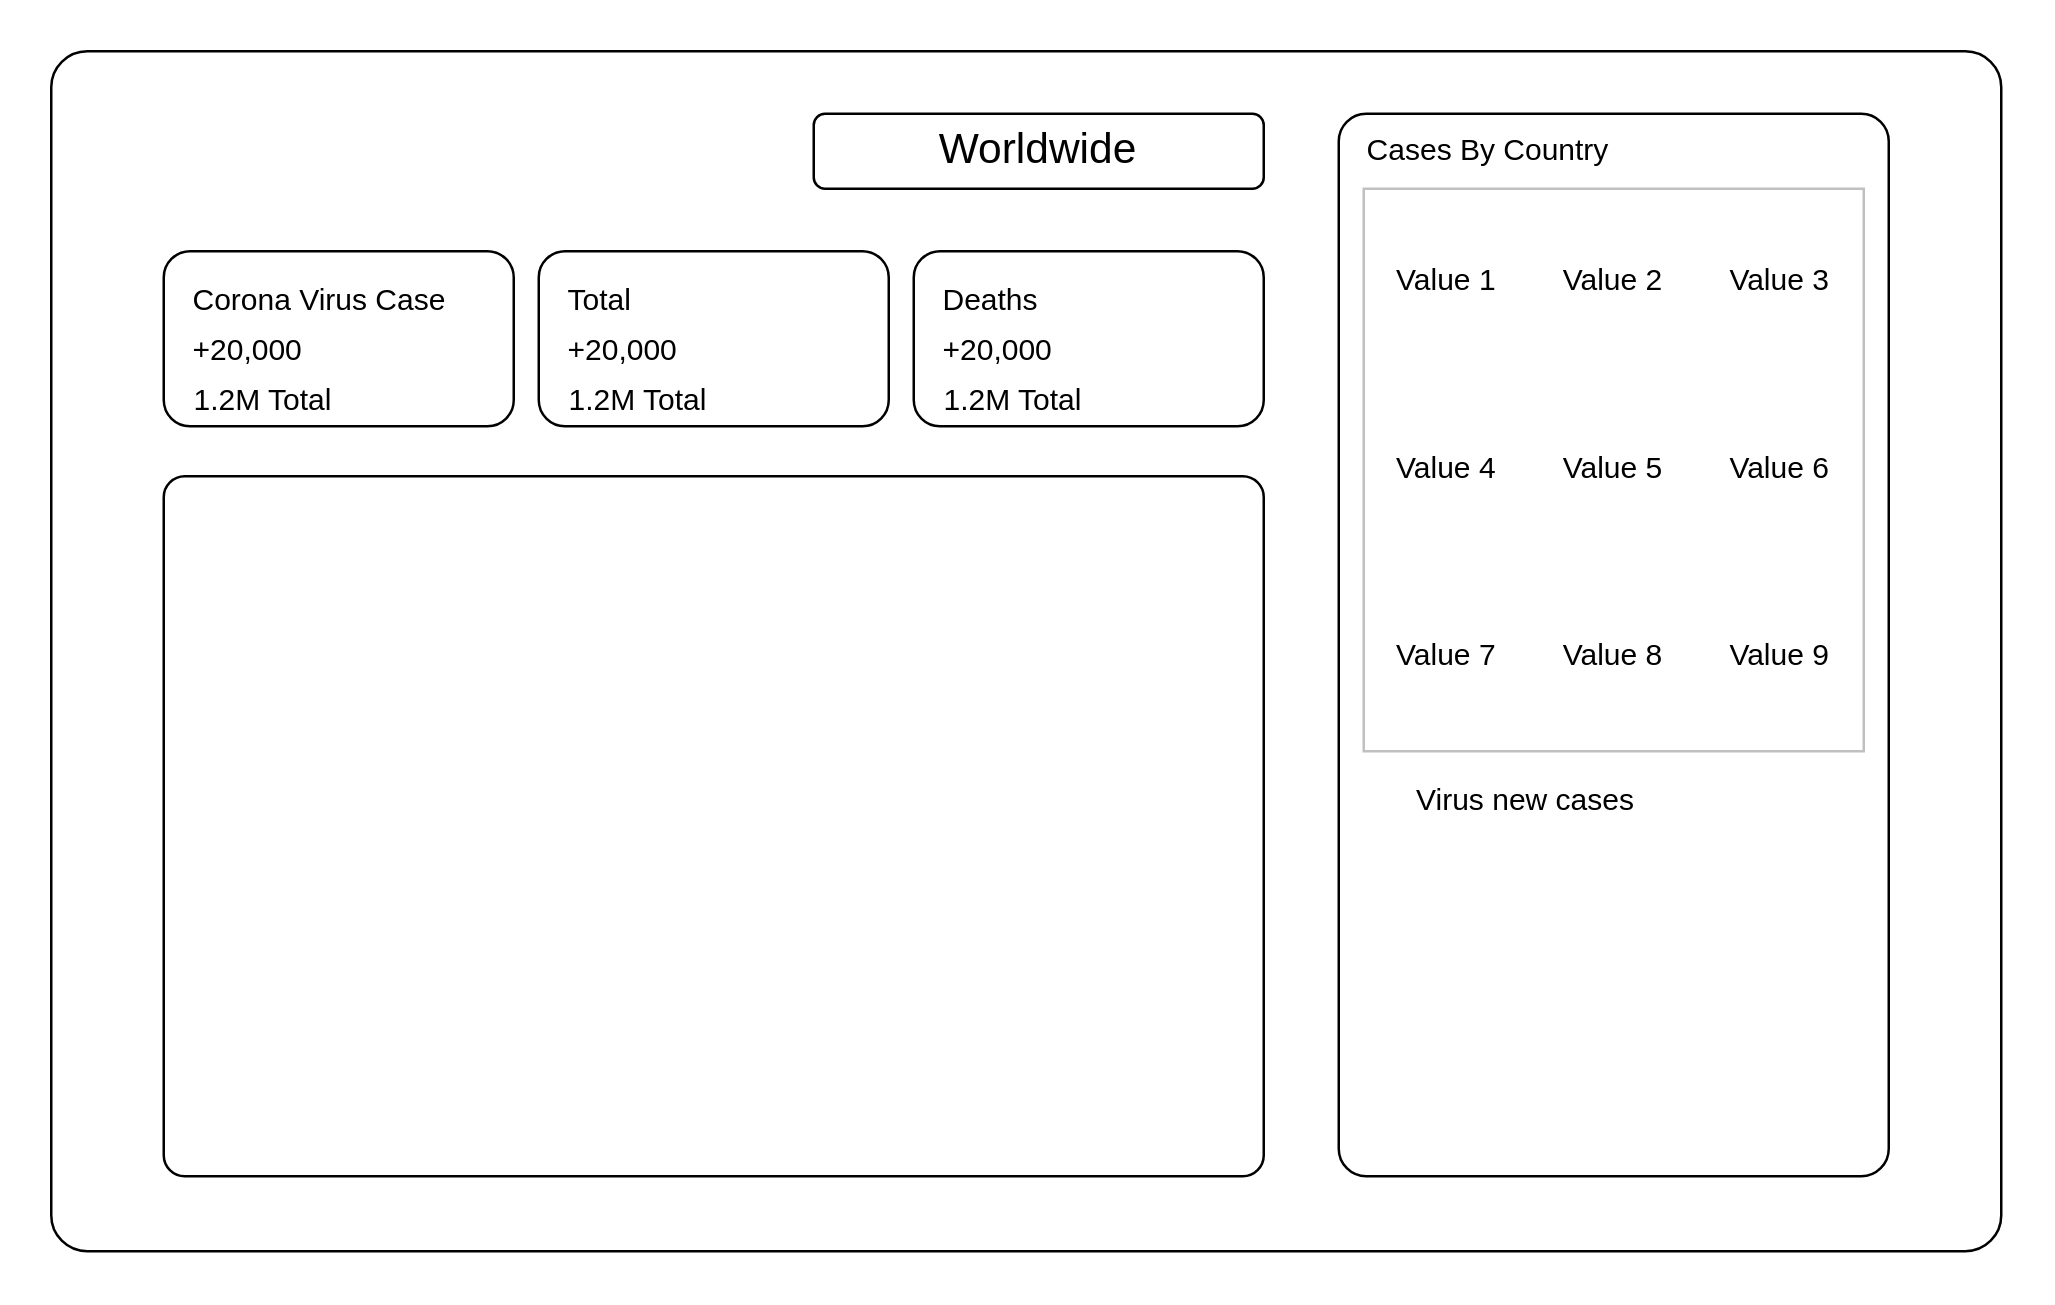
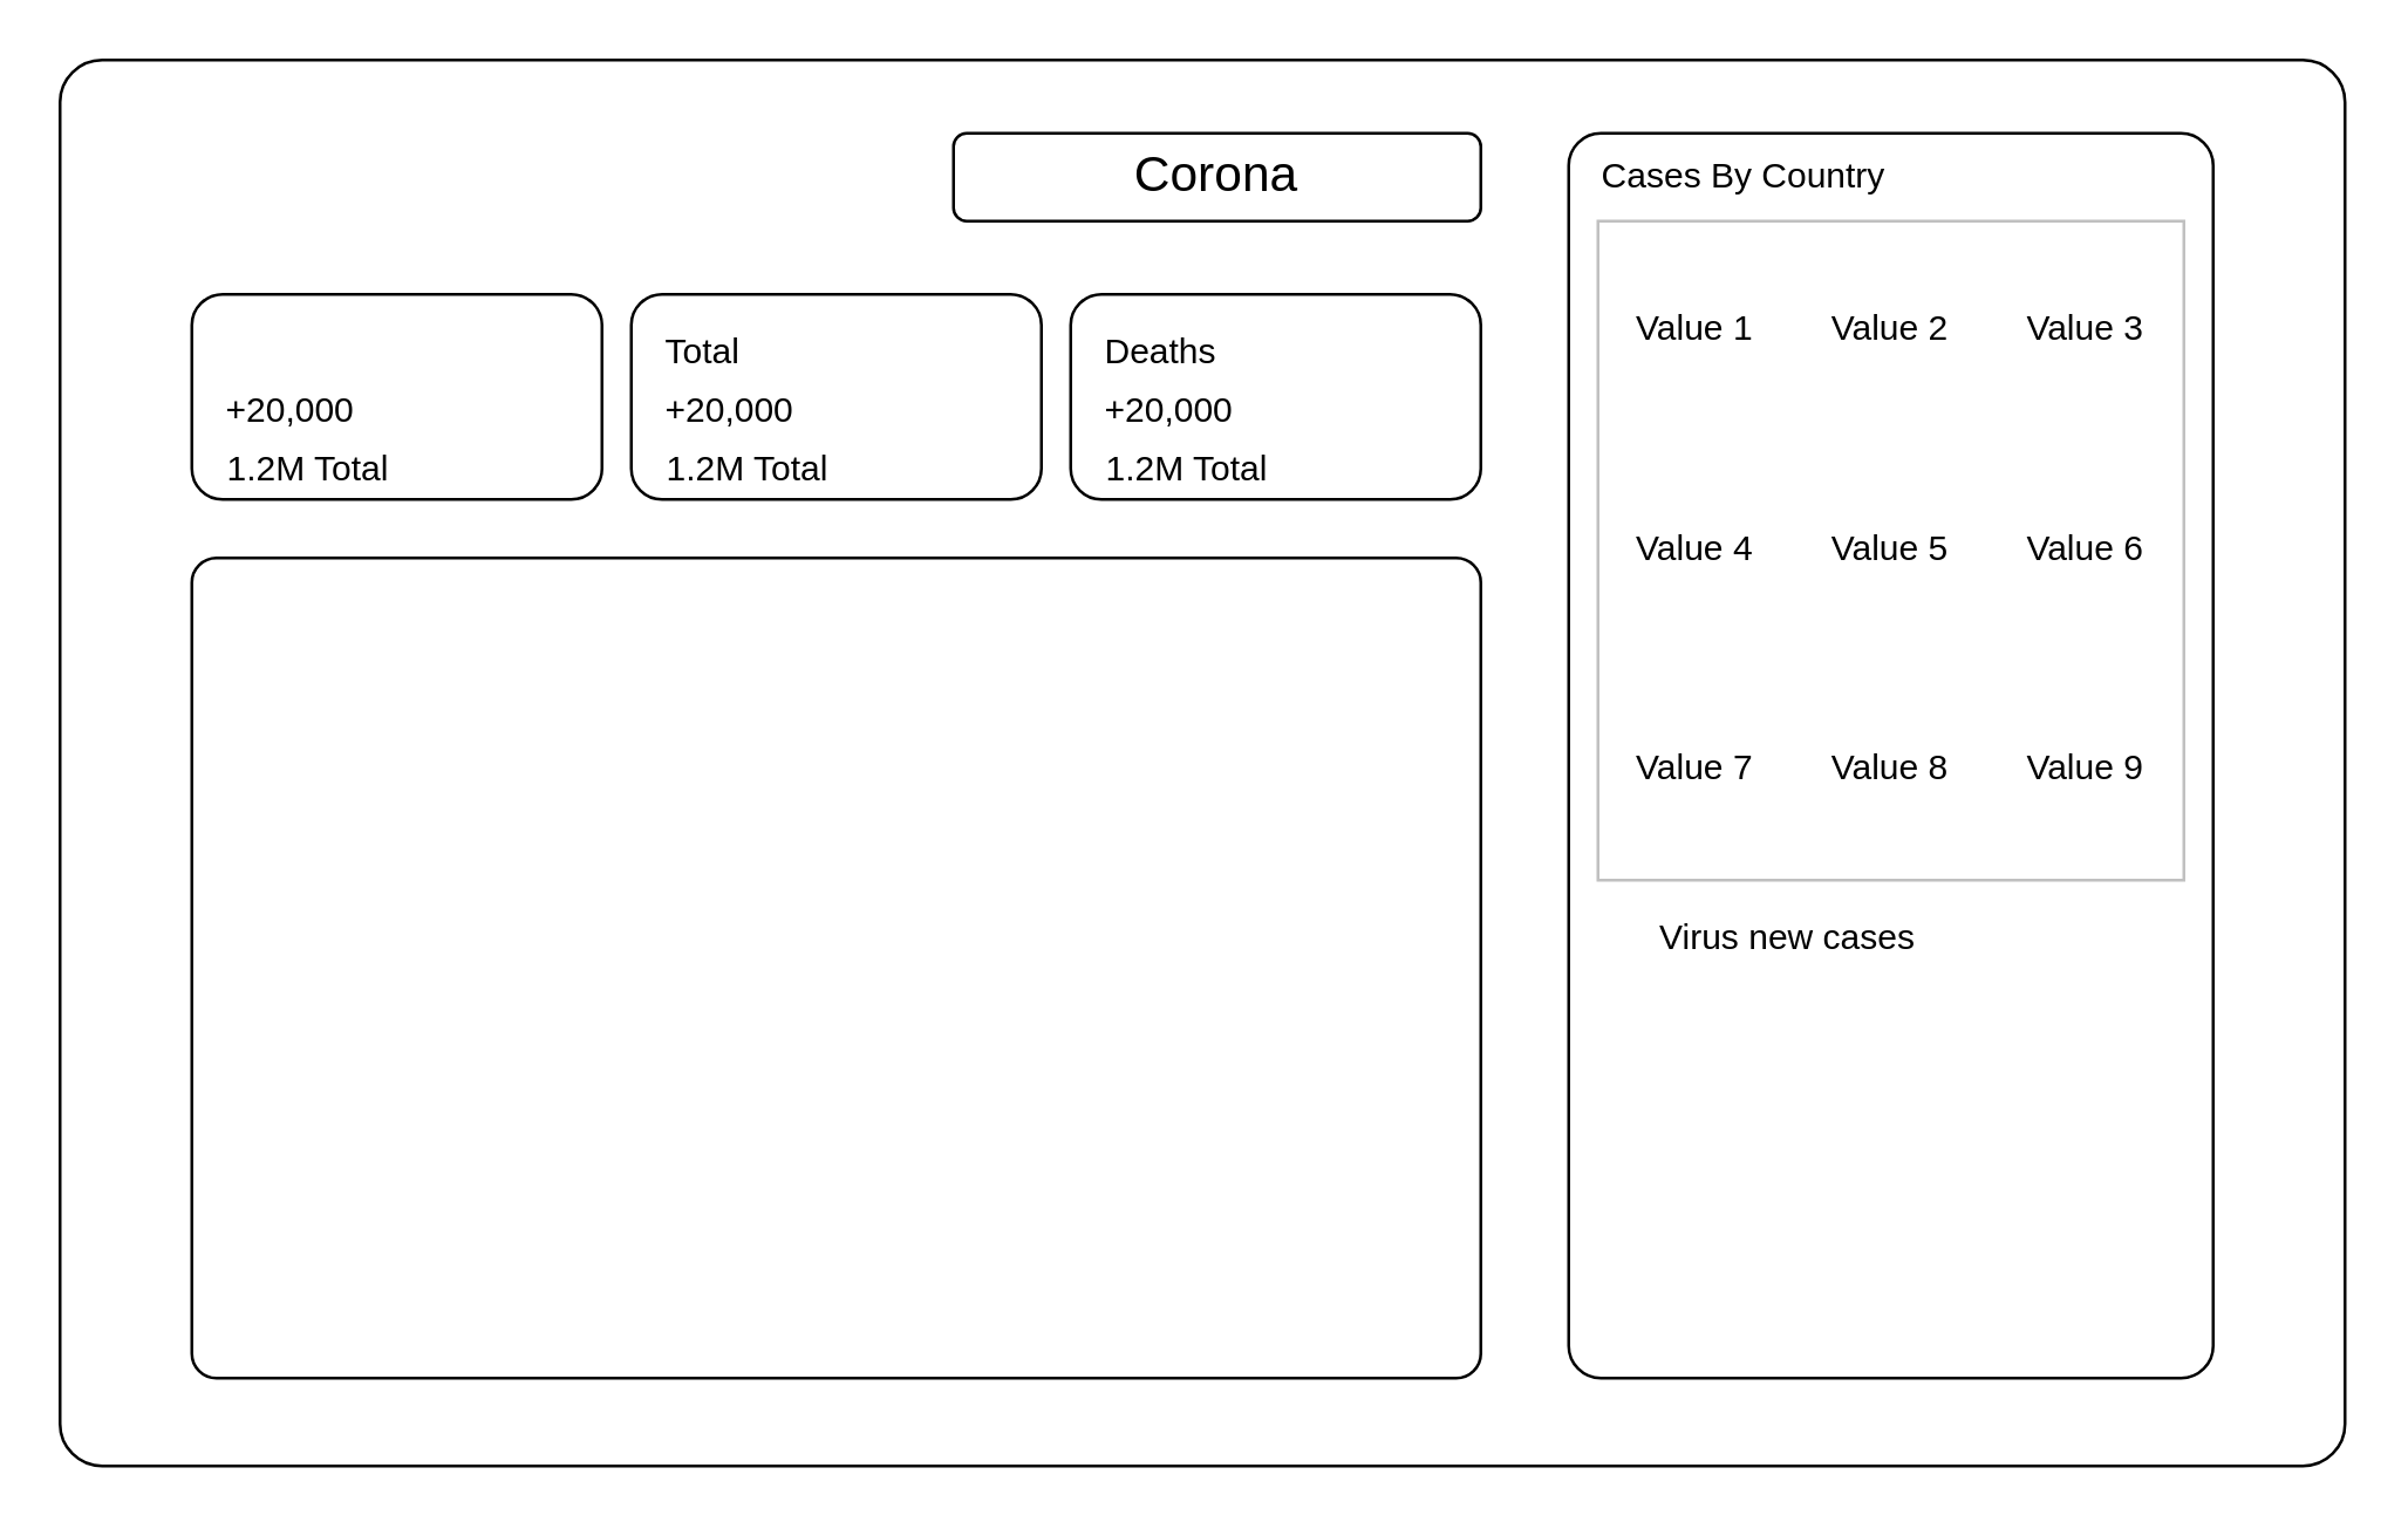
  <mxCell id="0" />
  <mxCell id="1" parent="0" />
  <mxCell id="2" value="" style="rounded=1;whiteSpace=wrap;html=1;arcSize=3;" parent="1" vertex="1"><mxGeometry x="20" y="20" width="780" height="480" as="geometry" /></mxCell>
  <mxCell id="3" value="" style="rounded=1;whiteSpace=wrap;html=1;" parent="1" vertex="1"><mxGeometry x="325" y="45" width="180" height="30" as="geometry" /></mxCell>
- <mxCell id="4" value="&lt;font style=&quot;font-size: 17px&quot;&gt;Worldwide&lt;/font&gt;" style="text;html=1;strokeColor=none;fillColor=none;align=center;verticalAlign=middle;whiteSpace=wrap;rounded=0;" parent="1" vertex="1"><mxGeometry x="370" y="50" width="90" height="20" as="geometry" /></mxCell>
+ <mxCell id="4" value="&lt;font style=&quot;font-size: 17px&quot;&gt;Corona&lt;/font&gt;" style="text;html=1;strokeColor=none;fillColor=none;align=center;verticalAlign=middle;whiteSpace=wrap;rounded=0;" parent="1" vertex="1"><mxGeometry x="370" y="50" width="90" height="20" as="geometry" /></mxCell>
  <mxCell id="5" value="" style="rounded=1;whiteSpace=wrap;html=1;" parent="1" vertex="1"><mxGeometry x="65" y="100" width="140" height="70" as="geometry" /></mxCell>
- <mxCell id="6" value="Corona Virus Case" style="text;html=1;strokeColor=none;fillColor=none;align=left;verticalAlign=middle;whiteSpace=wrap;rounded=0;" parent="1" vertex="1"><mxGeometry x="75" y="110" width="110" height="20" as="geometry" /></mxCell>
  <mxCell id="7" value="+20,000" style="text;html=1;strokeColor=none;fillColor=none;align=left;verticalAlign=middle;whiteSpace=wrap;rounded=0;" parent="1" vertex="1"><mxGeometry x="75" y="130" width="110" height="20" as="geometry" /></mxCell>
  <mxCell id="8" value="" style="rounded=1;whiteSpace=wrap;html=1;" parent="1" vertex="1"><mxGeometry x="215" y="100" width="140" height="70" as="geometry" /></mxCell>
  <mxCell id="9" value="" style="rounded=1;whiteSpace=wrap;html=1;" parent="1" vertex="1"><mxGeometry x="365" y="100" width="140" height="70" as="geometry" /></mxCell>
  <mxCell id="10" value="Total" style="text;html=1;strokeColor=none;fillColor=none;align=left;verticalAlign=middle;whiteSpace=wrap;rounded=0;" parent="1" vertex="1"><mxGeometry x="225" y="110" width="110" height="20" as="geometry" /></mxCell>
  <mxCell id="11" value="+20,000" style="text;html=1;strokeColor=none;fillColor=none;align=left;verticalAlign=middle;whiteSpace=wrap;rounded=0;" parent="1" vertex="1"><mxGeometry x="225" y="130" width="110" height="20" as="geometry" /></mxCell>
  <mxCell id="12" value="+20,000" style="text;html=1;strokeColor=none;fillColor=none;align=left;verticalAlign=middle;whiteSpace=wrap;rounded=0;" parent="1" vertex="1"><mxGeometry x="375" y="130" width="110" height="20" as="geometry" /></mxCell>
  <mxCell id="13" value="Deaths" style="text;html=1;strokeColor=none;fillColor=none;align=left;verticalAlign=middle;whiteSpace=wrap;rounded=0;" parent="1" vertex="1"><mxGeometry x="375" y="110" width="110" height="20" as="geometry" /></mxCell>
  <mxCell id="14" value="1.2M Total" style="text;html=1;strokeColor=none;fillColor=none;align=center;verticalAlign=middle;whiteSpace=wrap;rounded=0;" parent="1" vertex="1"><mxGeometry x="75" y="150" width="60" height="20" as="geometry" /></mxCell>
  <mxCell id="15" value="1.2M Total" style="text;html=1;strokeColor=none;fillColor=none;align=center;verticalAlign=middle;whiteSpace=wrap;rounded=0;" parent="1" vertex="1"><mxGeometry x="225" y="150" width="60" height="20" as="geometry" /></mxCell>
  <mxCell id="16" value="1.2M Total" style="text;html=1;strokeColor=none;fillColor=none;align=center;verticalAlign=middle;whiteSpace=wrap;rounded=0;" parent="1" vertex="1"><mxGeometry x="375" y="150" width="60" height="20" as="geometry" /></mxCell>
  <mxCell id="17" value="" style="rounded=1;whiteSpace=wrap;html=1;arcSize=3;" parent="1" vertex="1"><mxGeometry x="65" y="190" width="440" height="280" as="geometry" /></mxCell>
  <mxCell id="18" value="" style="shape=image;html=1;verticalAlign=top;verticalLabelPosition=bottom;labelBackgroundColor=#ffffff;imageAspect=0;aspect=fixed;image=https://cdn4.iconfinder.com/data/icons/small-n-flat/24/map-128.png" parent="1" vertex="1"><mxGeometry x="216" y="266" width="128" height="128" as="geometry" /></mxCell>
  <mxCell id="19" value="" style="rounded=1;whiteSpace=wrap;html=1;arcSize=5;" parent="1" vertex="1"><mxGeometry x="535" y="45" width="220" height="425" as="geometry" /></mxCell>
  <mxCell id="20" value="Cases By Country" style="text;html=1;strokeColor=none;fillColor=none;align=center;verticalAlign=middle;whiteSpace=wrap;rounded=0;" parent="1" vertex="1"><mxGeometry x="535" y="50" width="120" height="20" as="geometry" /></mxCell>
  <mxCell id="21" value="Virus new cases" style="text;html=1;strokeColor=none;fillColor=none;align=center;verticalAlign=middle;whiteSpace=wrap;rounded=0;" parent="1" vertex="1"><mxGeometry x="545" y="310" width="130" height="20" as="geometry" /></mxCell>
  <mxCell id="22" value="" style="shape=image;html=1;verticalAlign=top;verticalLabelPosition=bottom;labelBackgroundColor=#ffffff;imageAspect=0;aspect=fixed;image=https://cdn4.iconfinder.com/data/icons/iphone-calculator-shopping-report/128/barChart.png" parent="1" vertex="1"><mxGeometry x="545" y="330" width="130" height="130" as="geometry" /></mxCell>
  <mxCell id="23" value="&lt;table border=&quot;0&quot; width=&quot;100%&quot; height=&quot;100%&quot; style=&quot;width:100%;height:100%;border-collapse:collapse;&quot;&gt;&lt;tr&gt;&lt;td align=&quot;center&quot;&gt;Value 1&lt;/td&gt;&lt;td align=&quot;center&quot;&gt;Value 2&lt;/td&gt;&lt;td align=&quot;center&quot;&gt;Value 3&lt;/td&gt;&lt;/tr&gt;&lt;tr&gt;&lt;td align=&quot;center&quot;&gt;Value 4&lt;/td&gt;&lt;td align=&quot;center&quot;&gt;Value 5&lt;/td&gt;&lt;td align=&quot;center&quot;&gt;Value 6&lt;/td&gt;&lt;/tr&gt;&lt;tr&gt;&lt;td align=&quot;center&quot;&gt;Value 7&lt;/td&gt;&lt;td align=&quot;center&quot;&gt;Value 8&lt;/td&gt;&lt;td align=&quot;center&quot;&gt;Value 9&lt;/td&gt;&lt;/tr&gt;&lt;/table&gt;" style="text;html=1;strokeColor=#c0c0c0;fillColor=none;overflow=fill;" parent="1" vertex="1"><mxGeometry x="545" y="75" width="200" height="225" as="geometry" /></mxCell>
